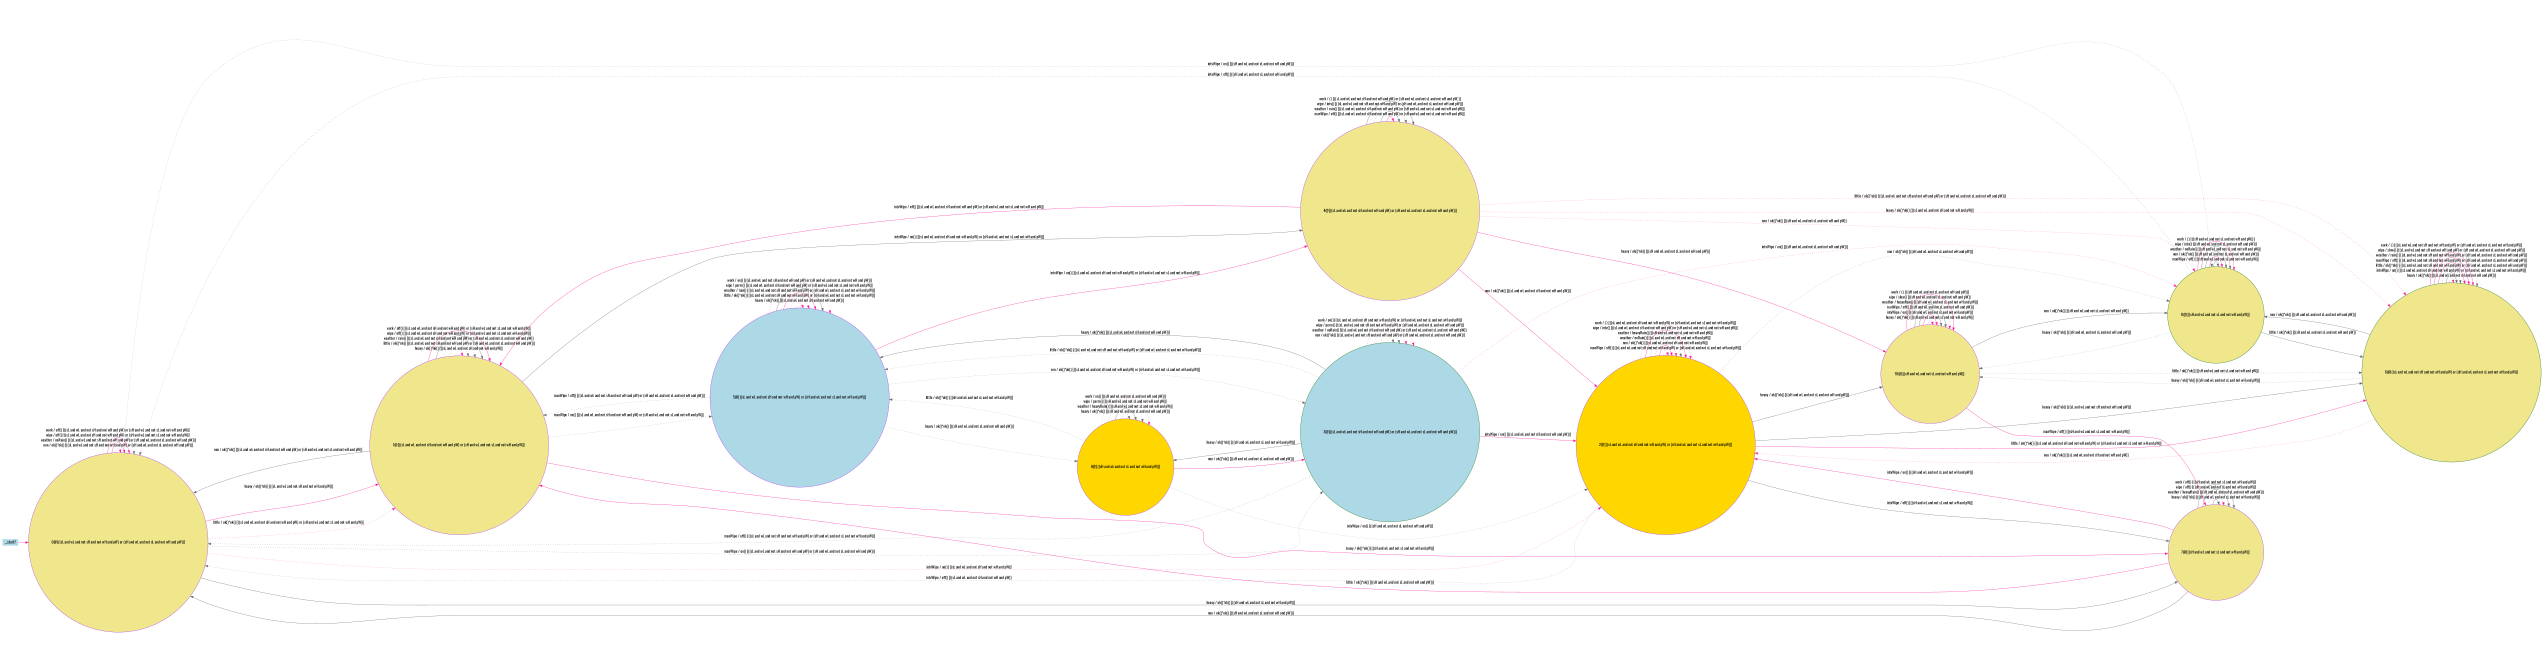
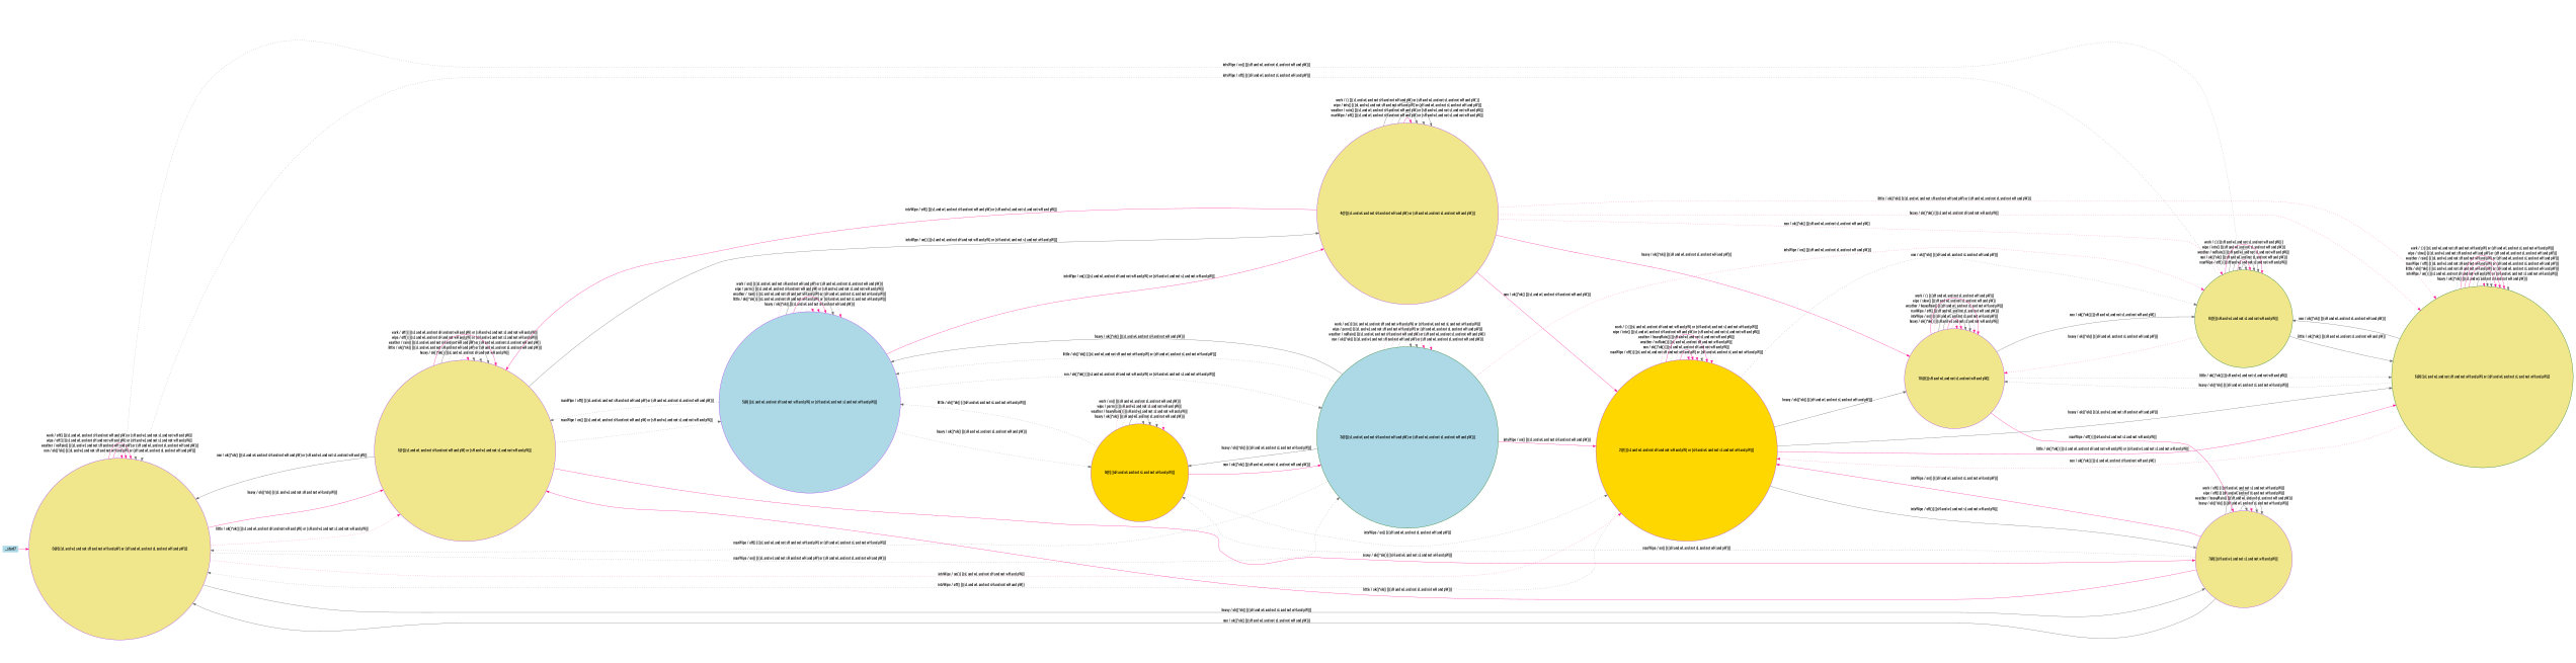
  digraph {
    fontname=Oswald
    rankdir=LR
    node [color=purple fillcolor=khaki fontname=Oswald shape=circle style=filled]
    edge [color=gray40 fontname=Oswald lblstyle="above, sloped" style=solid]
    n1 [label="0@[((sL and wL and not sH and not wH and pW) or (sH and wL and not sL and not wH and pW))]"]
    n2 [label="1@[((sL and wL and not sH and not wH and pW) or (sH and wL and not sL and not wH and pW))]"]
    n3 [fillcolor=gold label="2@[((sL and wL and not sH and not wH and pW) or (sH and wL and not sL and not wH and pW))]"]
    n4 [color=darkgreen fillcolor=lightblue label="3@[((sL and wL and not sH and not wH and pW) or (sH and wL and not sL and not wH and pW))]"]
    n5 [label="7@[((sH and wL and not sL and not wH and pW))]"]
    n6 [color=darkgreen label="8@[((sH and wL and not sL and not wH and pW))]"]
    n7 [label="4@[((sL and wL and not sH and not wH and pW) or (sH and wL and not sL and not wH and pW))]"]
    n8 [fillcolor=lightblue label="5@[((sL and wL and not sH and not wH and pW) or (sH and wL and not sL and not wH and pW))]"]
    n9 [color=darkgreen label="6@[((sL and wL and not sH and not wH and pW) or (sH and wL and not sL and not wH and pW))]"]
    n10 [label="10@[((sH and wL and not sL and not wH and pW))]"]
    n11 [fillcolor=gold label="9@[((sH and wL and not sL and not wH and pW))]"]
    n12 [fillcolor=lightblue height=0 label=__start7 shape=none width=0]
    n1 -> n1 [color=deeppink label="non / ok()*ok() [((sL and wL and not sH and not wH and pW) or (sH and wL and not sL and not wH and pW))]" style=dotted]
    n1 -> n1 [color=deeppink label="weather / noRain() [((sL and wL and not sH and not wH and pW) or (sH and wL and not sL and not wH and pW))]"]
    n1 -> n1 [color=deeppink label="wipe / off() [((sL and wL and not sH and not wH and pW) or (sH and wL and not sL and not wH and pW))]"]
    n1 -> n1 [label="work / off() [((sL and wL and not sH and not wH and pW) or (sH and wL and not sL and not wH and pW))]" style=dotted]
    n1 -> n2 [color=deeppink label="heavy / ok()*ok() [((sL and wL and not sH and not wH and pW))]"]
    n1 -> n2 [color=deeppink label="little / ok()*ok() [((sL and wL and not sH and not wH and pW) or (sH and wL and not sL and not wH and pW))]" style=dotted]
    n1 -> n3 [color=deeppink label="intvWipe / on() [((sL and wL and not sH and not wH and pW))]" style=dotted]
    n1 -> n4 [label="manWipe / on() [((sL and wL and not sH and not wH and pW) or (sH and wL and not sL and not wH and pW))]" style=dotted]
    n1 -> n5 [label="heavy / ok()*ok() [((sH and wL and not sL and not wH and pW))]"]
    n1 -> n6 [label="intvWipe / on() [((sH and wL and not sL and not wH and pW))]" style=dotted]
    n2 -> n1 [label="non / ok()*ok() [((sL and wL and not sH and not wH and pW) or (sH and wL and not sL and not wH and pW))]"]
    n2 -> n2 [color=deeppink label="heavy / ok()*ok() [((sL and wL and not sH and not wH and pW))]" style=dotted]
    n2 -> n2 [label="little / ok()*ok() [((sL and wL and not sH and not wH and pW) or (sH and wL and not sL and not wH and pW))]" style=dotted]
    n2 -> n2 [label="weather / rain() [((sL and wL and not sH and not wH and pW) or (sH and wL and not sL and not wH and pW))]" style=dotted]
    n2 -> n2 [label="wipe / off() [((sL and wL and not sH and not wH and pW) or (sH and wL and not sL and not wH and pW))]"]
    n2 -> n2 [color=deeppink label="work / off() [((sL and wL and not sH and not wH and pW) or (sH and wL and not sL and not wH and pW))]"]
    n2 -> n5 [color=deeppink label="heavy / ok()*ok() [((sH and wL and not sL and not wH and pW))]"]
    n2 -> n7 [label="intvWipe / on() [((sL and wL and not sH and not wH and pW) or (sH and wL and not sL and not wH and pW))]"]
    n2 -> n8 [label="manWipe / on() [((sL and wL and not sH and not wH and pW) or (sH and wL and not sL and not wH and pW))]" style=dotted]
    n3 -> n1 [label="intvWipe / off() [((sL and wL and not sH and not wH and pW))]" style=dotted]
    n3 -> n3 [color=deeppink label="manWipe / off() [((sL and wL and not sH and not wH and pW) or (sH and wL and not sL and not wH and pW))]" style=dotted]
    n3 -> n3 [color=deeppink label="non / ok()*ok() [((sL and wL and not sH and not wH and pW))]"]
    n3 -> n3 [color=deeppink label="weather / noRain() [((sL and wL and not sH and not wH and pW))]" style=dotted]
    n3 -> n3 [label="weather / heavyRain() [((sH and wL and not sL and not wH and pW))]" style=dotted]
    n3 -> n3 [color=deeppink label="wipe / intv() [((sL and wL and not sH and not wH and pW) or (sH and wL and not sL and not wH and pW))]"]
    n3 -> n3 [color=deeppink label="work / Ω [((sL and wL and not sH and not wH and pW) or (sH and wL and not sL and not wH and pW))]" style=dotted]
    n3 -> n5 [label="intvWipe / off() [((sH and wL and not sL and not wH and pW))]"]
    n3 -> n6 [label="non / ok()*ok() [((sH and wL and not sL and not wH and pW))]" style=dotted]
    n3 -> n9 [label="heavy / ok()*ok() [((sL and wL and not sH and not wH and pW))]"]
    n3 -> n9 [color=deeppink label="little / ok()*ok() [((sL and wL and not sH and not wH and pW) or (sH and wL and not sL and not wH and pW))]"]
    n3 -> n10 [label="heavy / ok()*ok() [((sH and wL and not sL and not wH and pW))]"]
    n4 -> n1 [label="manWipe / off() [((sL and wL and not sH and not wH and pW) or (sH and wL and not sL and not wH and pW))]" style=dotted]
    n4 -> n3 [color=deeppink label="intvWipe / on() [((sL and wL and not sH and not wH and pW))]"]
    n4 -> n4 [label="non / ok()*ok() [((sL and wL and not sH and not wH and pW) or (sH and wL and not sL and not wH and pW))]" style=dotted]
    n4 -> n4 [label="weather / noRain() [((sL and wL and not sH and not wH and pW) or (sH and wL and not sL and not wH and pW))]" style=dotted]
    n4 -> n4 [color=deeppink label="wipe / perm() [((sL and wL and not sH and not wH and pW) or (sH and wL and not sL and not wH and pW))]" style=dotted]
    n4 -> n4 [color=deeppink label="work / on() [((sL and wL and not sH and not wH and pW) or (sH and wL and not sL and not wH and pW))]" style=dotted]
    n4 -> n6 [color=deeppink label="intvWipe / on() [((sH and wL and not sL and not wH and pW))]" style=dotted]
    n4 -> n8 [label="heavy / ok()*ok() [((sL and wL and not sH and not wH and pW))]"]
    n4 -> n8 [label="little / ok()*ok() [((sL and wL and not sH and not wH and pW) or (sH and wL and not sL and not wH and pW))]" style=dotted]
    n4 -> n11 [label="heavy / ok()*ok() [((sH and wL and not sL and not wH and pW))]"]
    n5 -> n1 [label="non / ok()*ok() [((sH and wL and not sL and not wH and pW))]"]
    n5 -> n2 [color=deeppink label="little / ok()*ok() [((sH and wL and not sL and not wH and pW))]"]
    n5 -> n3 [color=deeppink label="intvWipe / on() [((sH and wL and not sL and not wH and pW))]"]
    n5 -> n5 [label="heavy / ok()*ok() [((sH and wL and not sL and not wH and pW))]"]
    n5 -> n5 [color=deeppink label="weather / heavyRain() [((sH and wL and not sL and not wH and pW))]" style=dotted]
    n5 -> n5 [label="wipe / off() [((sH and wL and not sL and not wH and pW))]"]
    n5 -> n5 [label="work / off() [((sH and wL and not sL and not wH and pW))]"]
+   n5 -> n11 [label="manWipe / on() [((sH and wL and not sL and not wH and pW))]" style=dotted]
    n6 -> n1 [label="intvWipe / off() [((sH and wL and not sL and not wH and pW))]" style=dotted]
    n6 -> n6 [label="manWipe / off() [((sH and wL and not sL and not wH and pW))]"]
    n6 -> n6 [color=deeppink label="non / ok()*ok() [((sH and wL and not sL and not wH and pW))]"]
    n6 -> n6 [label="weather / noRain() [((sH and wL and not sL and not wH and pW))]"]
    n6 -> n6 [label="wipe / intv() [((sH and wL and not sL and not wH and pW))]"]
    n6 -> n6 [color=deeppink label="work / Ω [((sH and wL and not sL and not wH and pW))]"]
    n6 -> n9 [label="little / ok()*ok() [((sH and wL and not sL and not wH and pW))]"]
-   n6 -> n10 [label="heavy / ok()*ok() [((sH and wL and not sL and not wH and pW))]" style=dotted]
+   n6 -> n10 [color=deeppink label="heavy / ok()*ok() [((sH and wL and not sL and not wH and pW))]" style=dotted]
    n7 -> n2 [color=deeppink label="intvWipe / off() [((sL and wL and not sH and not wH and pW) or (sH and wL and not sL and not wH and pW))]"]
    n7 -> n3 [color=deeppink label="non / ok()*ok() [((sL and wL and not sH and not wH and pW))]"]
    n7 -> n6 [color=deeppink label="non / ok()*ok() [((sH and wL and not sL and not wH and pW))]" style=dotted]
    n7 -> n7 [color=deeppink label="manWipe / off() [((sL and wL and not sH and not wH and pW) or (sH and wL and not sL and not wH and pW))]"]
    n7 -> n7 [label="weather / rain() [((sL and wL and not sH and not wH and pW) or (sH and wL and not sL and not wH and pW))]"]
    n7 -> n7 [label="wipe / intv() [((sL and wL and not sH and not wH and pW) or (sH and wL and not sL and not wH and pW))]" style=dotted]
    n7 -> n7 [label="work / Ω [((sL and wL and not sH and not wH and pW) or (sH and wL and not sL and not wH and pW))]"]
    n7 -> n9 [color=deeppink label="heavy / ok()*ok() [((sL and wL and not sH and not wH and pW))]" style=dotted]
    n7 -> n9 [color=deeppink label="little / ok()*ok() [((sL and wL and not sH and not wH and pW) or (sH and wL and not sL and not wH and pW))]" style=dotted]
    n7 -> n10 [color=deeppink label="heavy / ok()*ok() [((sH and wL and not sL and not wH and pW))]"]
    n8 -> n2 [label="manWipe / off() [((sL and wL and not sH and not wH and pW) or (sH and wL and not sL and not wH and pW))]" style=dotted]
    n8 -> n4 [label="non / ok()*ok() [((sL and wL and not sH and not wH and pW) or (sH and wL and not sL and not wH and pW))]" style=dotted]
    n8 -> n7 [color=deeppink label="intvWipe / on() [((sL and wL and not sH and not wH and pW) or (sH and wL and not sL and not wH and pW))]"]
    n8 -> n8 [color=deeppink label="heavy / ok()*ok() [((sL and wL and not sH and not wH and pW))]" style=dotted]
    n8 -> n8 [color=deeppink label="little / ok()*ok() [((sL and wL and not sH and not wH and pW) or (sH and wL and not sL and not wH and pW))]" style=dotted]
    n8 -> n8 [color=deeppink label="weather / rain() [((sL and wL and not sH and not wH and pW) or (sH and wL and not sL and not wH and pW))]"]
    n8 -> n8 [label="wipe / perm() [((sL and wL and not sH and not wH and pW) or (sH and wL and not sL and not wH and pW))]"]
    n8 -> n8 [color=deeppink label="work / on() [((sL and wL and not sH and not wH and pW) or (sH and wL and not sL and not wH and pW))]" style=dotted]
    n8 -> n11 [label="heavy / ok()*ok() [((sH and wL and not sL and not wH and pW))]" style=dotted]
    n9 -> n3 [color=deeppink label="non / ok()*ok() [((sL and wL and not sH and not wH and pW))]" style=dotted]
    n9 -> n6 [label="non / ok()*ok() [((sH and wL and not sL and not wH and pW))]"]
    n9 -> n9 [color=deeppink label="heavy / ok()*ok() [((sL and wL and not sH and not wH and pW))]" style=dotted]
    n9 -> n9 [label="intvWipe / on() [((sL and wL and not sH and not wH and pW) or (sH and wL and not sL and not wH and pW))]"]
    n9 -> n9 [label="little / ok()*ok() [((sL and wL and not sH and not wH and pW) or (sH and wL and not sL and not wH and pW))]" style=dotted]
    n9 -> n9 [color=deeppink label="manWipe / off() [((sL and wL and not sH and not wH and pW) or (sH and wL and not sL and not wH and pW))]"]
    n9 -> n9 [color=deeppink label="weather / rain() [((sL and wL and not sH and not wH and pW) or (sH and wL and not sL and not wH and pW))]"]
    n9 -> n9 [color=deeppink label="wipe / slow() [((sL and wL and not sH and not wH and pW) or (sH and wL and not sL and not wH and pW))]"]
    n9 -> n9 [label="work / Ω [((sL and wL and not sH and not wH and pW) or (sH and wL and not sL and not wH and pW))]" style=dotted]
    n9 -> n10 [label="heavy / ok()*ok() [((sH and wL and not sL and not wH and pW))]" style=dotted]
    n10 -> n5 [color=deeppink label="manWipe / off() [((sH and wL and not sL and not wH and pW))]"]
    n10 -> n6 [label="non / ok()*ok() [((sH and wL and not sL and not wH and pW))]"]
    n10 -> n9 [label="little / ok()*ok() [((sH and wL and not sL and not wH and pW))]" style=dotted]
    n10 -> n10 [color=deeppink label="heavy / ok()*ok() [((sH and wL and not sL and not wH and pW))]" style=dotted]
    n10 -> n10 [color=deeppink label="intvWipe / on() [((sH and wL and not sL and not wH and pW))]"]
    n10 -> n10 [label="manWipe / off() [((sH and wL and not sL and not wH and pW))]"]
    n10 -> n10 [label="weather / heavyRain() [((sH and wL and not sL and not wH and pW))]"]
    n10 -> n10 [color=deeppink label="wipe / slow() [((sH and wL and not sL and not wH and pW))]" style=dotted]
    n10 -> n10 [color=deeppink label="work / Ω [((sH and wL and not sL and not wH and pW))]"]
    n11 -> n3 [label="intvWipe / on() [((sH and wL and not sL and not wH and pW))]" style=dotted]
    n11 -> n4 [color=deeppink label="non / ok()*ok() [((sH and wL and not sL and not wH and pW))]"]
    n11 -> n8 [label="little / ok()*ok() [((sH and wL and not sL and not wH and pW))]" style=dotted]
    n11 -> n11 [label="heavy / ok()*ok() [((sH and wL and not sL and not wH and pW))]" style=dotted]
    n11 -> n11 [label="weather / heavyRain() [((sH and wL and not sL and not wH and pW))]"]
    n11 -> n11 [label="wipe / perm() [((sH and wL and not sL and not wH and pW))]" style=dotted]
    n11 -> n11 [color=deeppink label="work / on() [((sH and wL and not sL and not wH and pW))]" style=dotted]
    n12 -> n1 [color=deeppink]
  }
